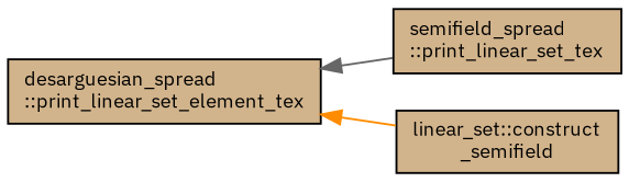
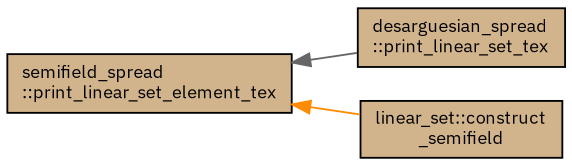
  digraph {
    fontname="IBM Plex Sans"
    rankdir=LR
    node [color=black fillcolor=tan fontname="IBM Plex Sans" fontsize=10 shape=record style=filled]
    edge [dir=back fontname="IBM Plex Sans" fontsize=10 labelfontname=Helvetica labelfontsize=10 style=solid]
-   n1 [fontcolor=black height=0.2 label="desarguesian_spread\l::print_linear_set_element_tex" width=0.4]
-   n2 [height=0.2 label="semifield_spread\l::print_linear_set_tex" width=0.4]
+   n1 [fontcolor=black height=0.2 label="semifield_spread\l::print_linear_set_element_tex" width=0.4]
+   n2 [height=0.2 label="desarguesian_spread\l::print_linear_set_tex" width=0.4]
    n3 [height=0.2 label="linear_set::construct\l_semifield" width=0.4]
    n1 -> n2 [color=gray40]
    n1 -> n3 [color=darkorange]
  }
